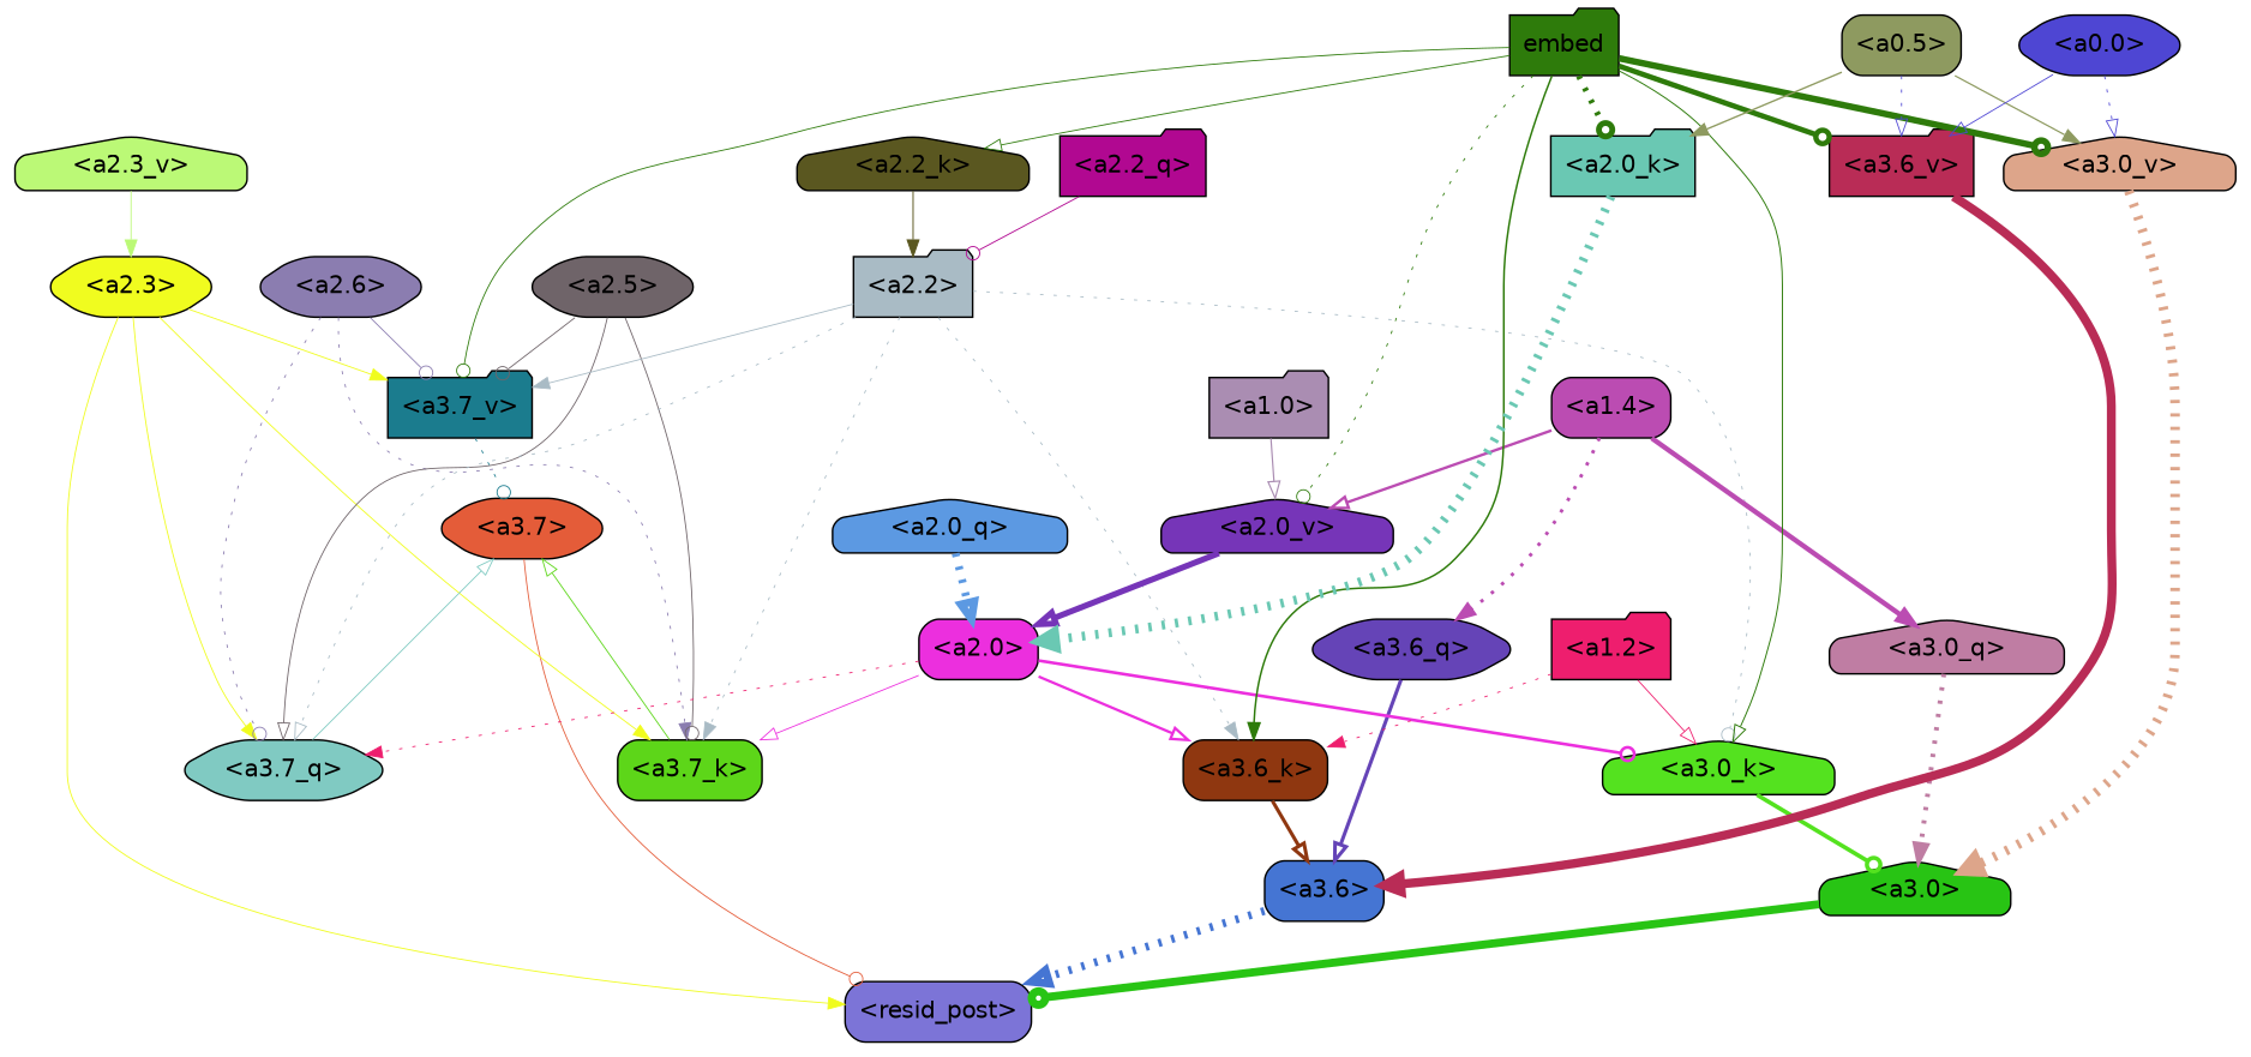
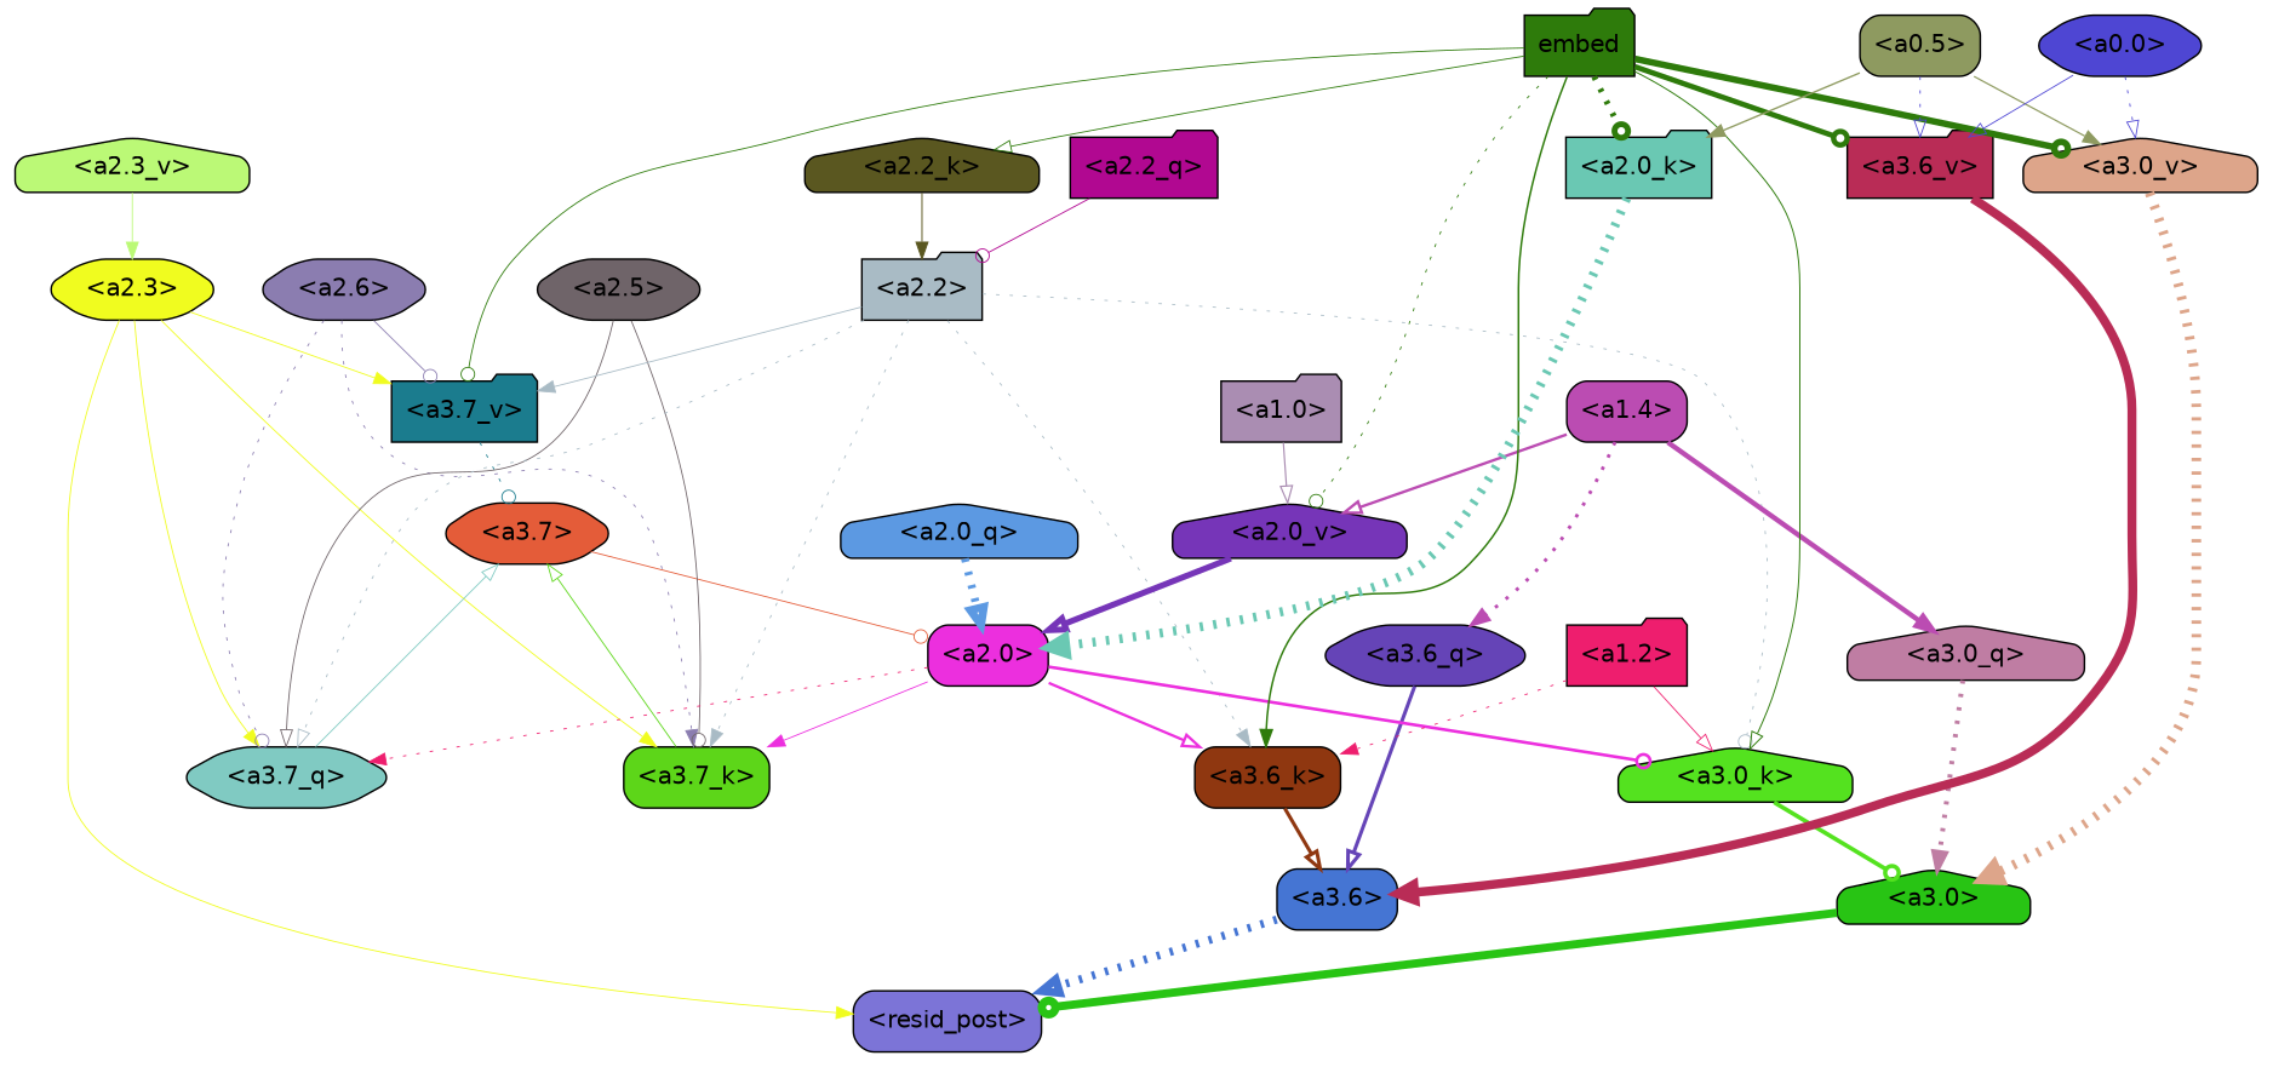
  strict digraph {
    splines=true
    node [color=black fontname=Helvetica shape=house style="filled, rounded"]
    edge [arrowhead=onormal color="#2e7b0b" penwidth=0.6 style=bold]
    "<a3.7>" [fillcolor="#e45c39" shape=hexagon]
    "<resid_post>" [fillcolor="#7c74d7" shape=box]
    "<a3.6>" [fillcolor="#4575d3" shape=box]
    "<a3.0>" [fillcolor="#28c414"]
    "<a2.3>" [fillcolor="#f0fc1f" shape=hexagon]
    "<a3.7_q>" [fillcolor="#80cac2" shape=hexagon]
    "<a3.7_k>" [fillcolor="#5dd619" shape=box]
    "<a3.7_v>" [fillcolor="#1b7c8e" shape=folder]
    "<a3.6_q>" [fillcolor="#6544b7" shape=hexagon]
    "<a3.0_q>" [fillcolor="#bf7da3"]
    "<a3.6_k>" [fillcolor="#8f3710" shape=box]
    "<a3.0_k>" [fillcolor="#54e21f"]
    "<a3.6_v>" [fillcolor="#b92c56" shape=folder]
    "<a3.0_v>" [fillcolor="#dda58a"]
    "<a2.6>" [fillcolor="#8b7db0" shape=hexagon]
    "<a2.5>" [fillcolor="#6f6469" shape=hexagon]
    "<a2.2>" [fillcolor="#a9bbc5" shape=folder]
    "<a2.0>" [fillcolor="#ec2fde" shape=box]
    "<a1.4>" [fillcolor="#bb4cb2" shape=box]
    "<a2.0_v>" [fillcolor="#7635b8"]
    "<a1.2>" [fillcolor="#ee1e6e" shape=folder]
    embed [fillcolor="#2e7b0b" shape=folder]
    "<a2.2_k>" [fillcolor="#5a5720"]
    "<a2.0_k>" [fillcolor="#6ac8b3" shape=folder]
    "<a0.5>" [fillcolor="#8e9a60" shape=box]
    "<a0.0>" [fillcolor="#4e46d3" shape=hexagon]
    "<a2.2_q>" [fillcolor="#b10891" shape=folder]
    "<a2.0_q>" [fillcolor="#5c99e2"]
    "<a2.3_v>" [fillcolor="#bbf976"]
    "<a1.0>" [fillcolor="#aa8db2" shape=folder]
-   "<a3.7>" -> "<resid_post>" [arrowhead=odot color="#e45c39"]
+   "<a3.7>" -> "<a2.0>" [arrowhead=odot color="#e45c39"]
    "<a3.6>" -> "<resid_post>" [color="#4575d3" penwidth=4.751592040061951 style=dotted]
    "<a3.0>" -> "<resid_post>" [arrowhead=odot color="#28c414" penwidth=4.904066681861877]
    "<a2.3>" -> "<resid_post>" [color="#f0fc1f" arrowhead="" style=""]
    "<a2.3>" -> "<a3.7_q>" [color="#f0fc1f" arrowhead="" style=""]
    "<a2.3>" -> "<a3.7_k>" [color="#f0fc1f" arrowhead="" style=""]
    "<a2.3>" -> "<a3.7_v>" [color="#f0fc1f" arrowhead="" style=""]
    "<a3.7_q>" -> "<a3.7>" [color="#80cac2"]
    "<a3.7_k>" -> "<a3.7>" [color="#5dd619"]
    "<a3.7_v>" -> "<a3.7>" [arrowhead=odot color="#1b7c8e" style=dotted]
    "<a3.6_q>" -> "<a3.6>" [color="#6544b7" penwidth=2.160832464694977]
    "<a3.0_q>" -> "<a3.0>" [arrowhead=normal color="#bf7da3" penwidth=2.870753765106201 style=dotted]
    "<a3.6_k>" -> "<a3.6>" [color="#8f3710" penwidth=2.13908451795578]
    "<a3.0_k>" -> "<a3.0>" [arrowhead=odot color="#54e21f" penwidth=2.520303964614868]
    "<a3.6_v>" -> "<a3.6>" [arrowhead=normal color="#b92c56" penwidth=5.297133803367615]
    "<a3.0_v>" -> "<a3.0>" [arrowhead=normal color="#dda58a" penwidth=5.680712580680847 style=dotted]
    "<a2.6>" -> "<a3.7_q>" [arrowhead=odot color="#8b7db0" style=dotted]
    "<a2.6>" -> "<a3.7_k>" [arrowhead=normal color="#8b7db0" style=dotted]
    "<a2.6>" -> "<a3.7_v>" [arrowhead=odot color="#8b7db0"]
    "<a2.5>" -> "<a3.7_q>" [color="#6f6469"]
    "<a2.5>" -> "<a3.7_k>" [arrowhead=odot color="#6f6469"]
-   "<a2.5>" -> "<a3.7_v>" [arrowhead=odot color="#6f6469"]
    "<a2.2>" -> "<a3.7_q>" [color="#a9bbc5" style=dotted]
    "<a2.2>" -> "<a3.7_k>" [arrowhead=normal color="#a9bbc5" style=dotted]
    "<a2.2>" -> "<a3.7_v>" [arrowhead=normal color="#a9bbc5"]
    "<a2.2>" -> "<a3.6_k>" [arrowhead=normal color="#a9bbc5" style=dotted]
    "<a2.2>" -> "<a3.0_k>" [arrowhead=odot color="#a9bbc5" style=dotted]
    "<a2.0>" -> "<a3.7_q>" [arrowhead=normal color="#ee1e6e" style=dotted]
-   "<a2.0>" -> "<a3.7_k>" [color="#ec2fde"]
+   "<a2.0>" -> "<a3.7_k>" [arrowhead=normal color="#ec2fde"]
    "<a2.0>" -> "<a3.6_k>" [color="#ec2fde" penwidth=1.5897698998451233]
    "<a2.0>" -> "<a3.0_k>" [arrowhead=odot color="#ec2fde" penwidth=1.8405593037605286]
    "<a1.4>" -> "<a3.6_q>" [arrowhead=normal color="#bb4cb2" penwidth=2.038943290710449 style=dotted]
    "<a1.4>" -> "<a3.0_q>" [arrowhead=normal color="#bb4cb2" penwidth=2.9756359085440636]
    "<a1.4>" -> "<a2.0_v>" [color="#bb4cb2" penwidth=1.6503054380882531]
    "<a2.0_v>" -> "<a2.0>" [color="#7635b8" penwidth=3.5938978791236877]
    "<a1.2>" -> "<a3.6_k>" [arrowhead=normal color="#ee1e6e" style=dotted]
    "<a1.2>" -> "<a3.0_k>" [color="#ee1e6e"]
    embed -> "<a3.7_v>" [arrowhead=odot]
    embed -> "<a3.6_k>" [arrowhead=normal penwidth=1.046662151813507]
    embed -> "<a3.0_k>" [penwidth=0.6800519227981567]
    embed -> "<a3.6_v>" [arrowhead=odot penwidth=3.1840110421180725]
    embed -> "<a3.0_v>" [arrowhead=odot penwidth=3.9005755856633186]
    embed -> "<a2.0_v>" [arrowhead=odot style=dotted]
    embed -> "<a2.2_k>"
    embed -> "<a2.0_k>" [arrowhead=odot penwidth=3.5012558698654175 style=dotted]
    "<a2.2_k>" -> "<a2.2>" [arrowhead=normal color="#5a5720" penwidth=0.6862771511077881]
    "<a2.0_k>" -> "<a2.0>" [arrowhead=normal color="#6ac8b3" penwidth=5.3401959836483 style=dotted]
    "<a0.5>" -> "<a3.6_v>" [color="#4e46d3" style=dotted]
    "<a0.5>" -> "<a3.0_v>" [arrowhead=normal color="#8e9a60" penwidth=0.8493617177009583]
    "<a0.5>" -> "<a2.0_k>" [arrowhead=normal color="#8e9a60" penwidth=0.9490888118743896]
    "<a0.0>" -> "<a3.6_v>" [color="#4e46d3"]
    "<a0.0>" -> "<a3.0_v>" [color="#4e46d3" style=dotted]
    "<a2.2_q>" -> "<a2.2>" [arrowhead=odot color="#b10891" penwidth=0.6160273104906082]
    "<a2.0_q>" -> "<a2.0>" [color="#5c99e2" penwidth=4.690633252263069 style=dotted]
    "<a2.3_v>" -> "<a2.3>" [color="#bbf976" arrowhead="" style=""]
    "<a1.0>" -> "<a2.0_v>" [color="#aa8db2" penwidth=0.8279995210468769]
  }
